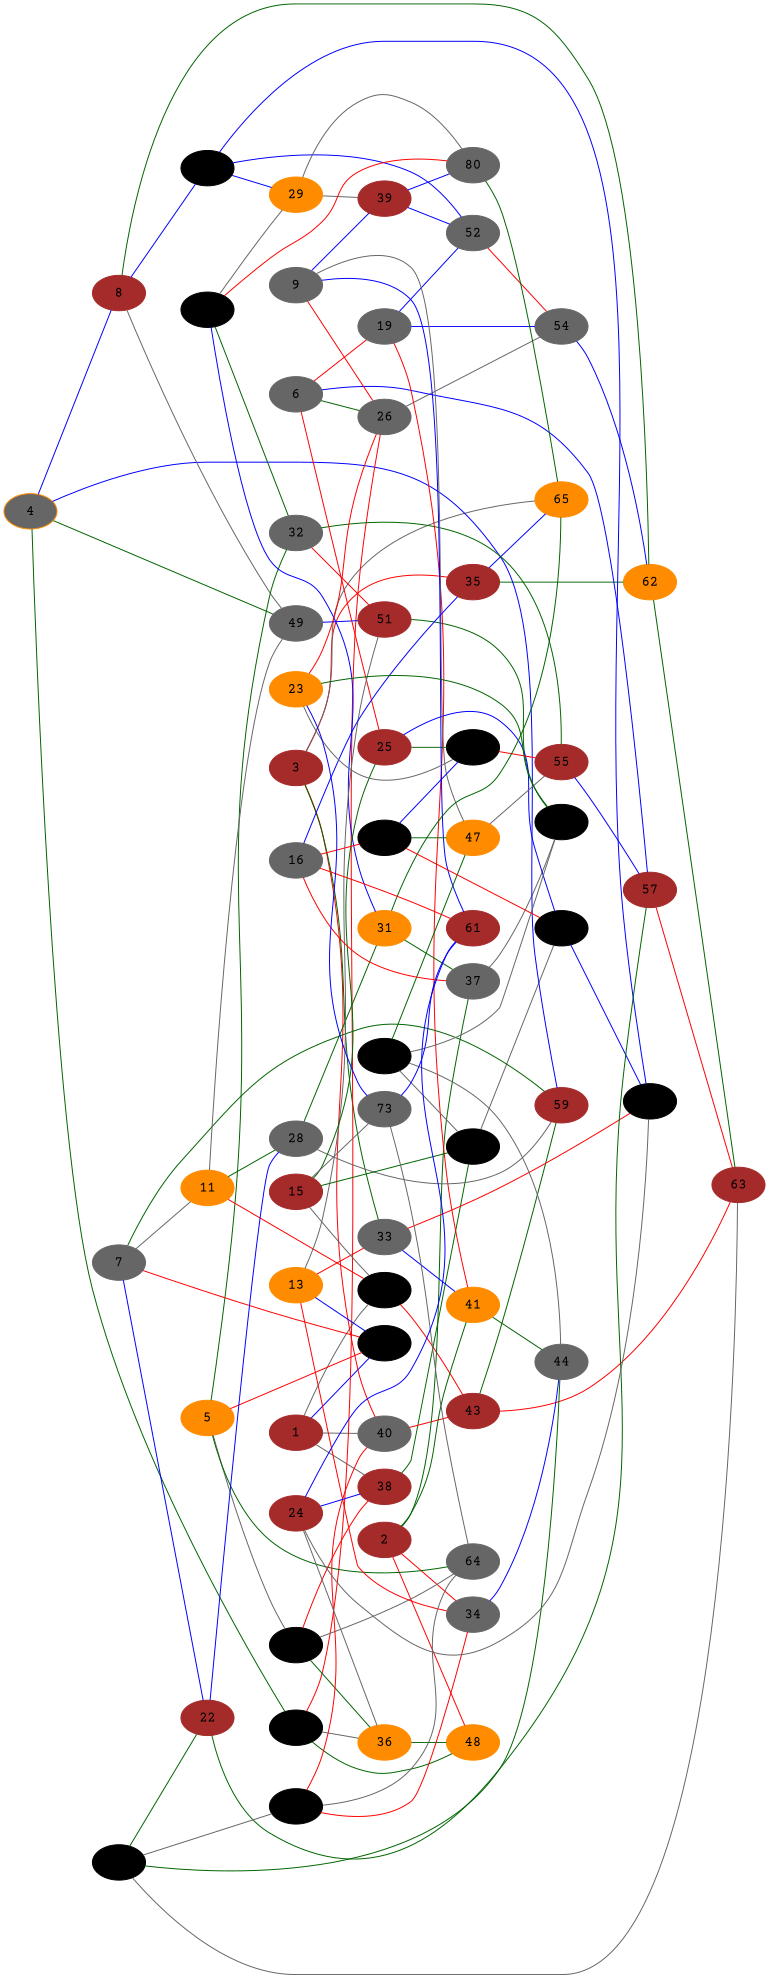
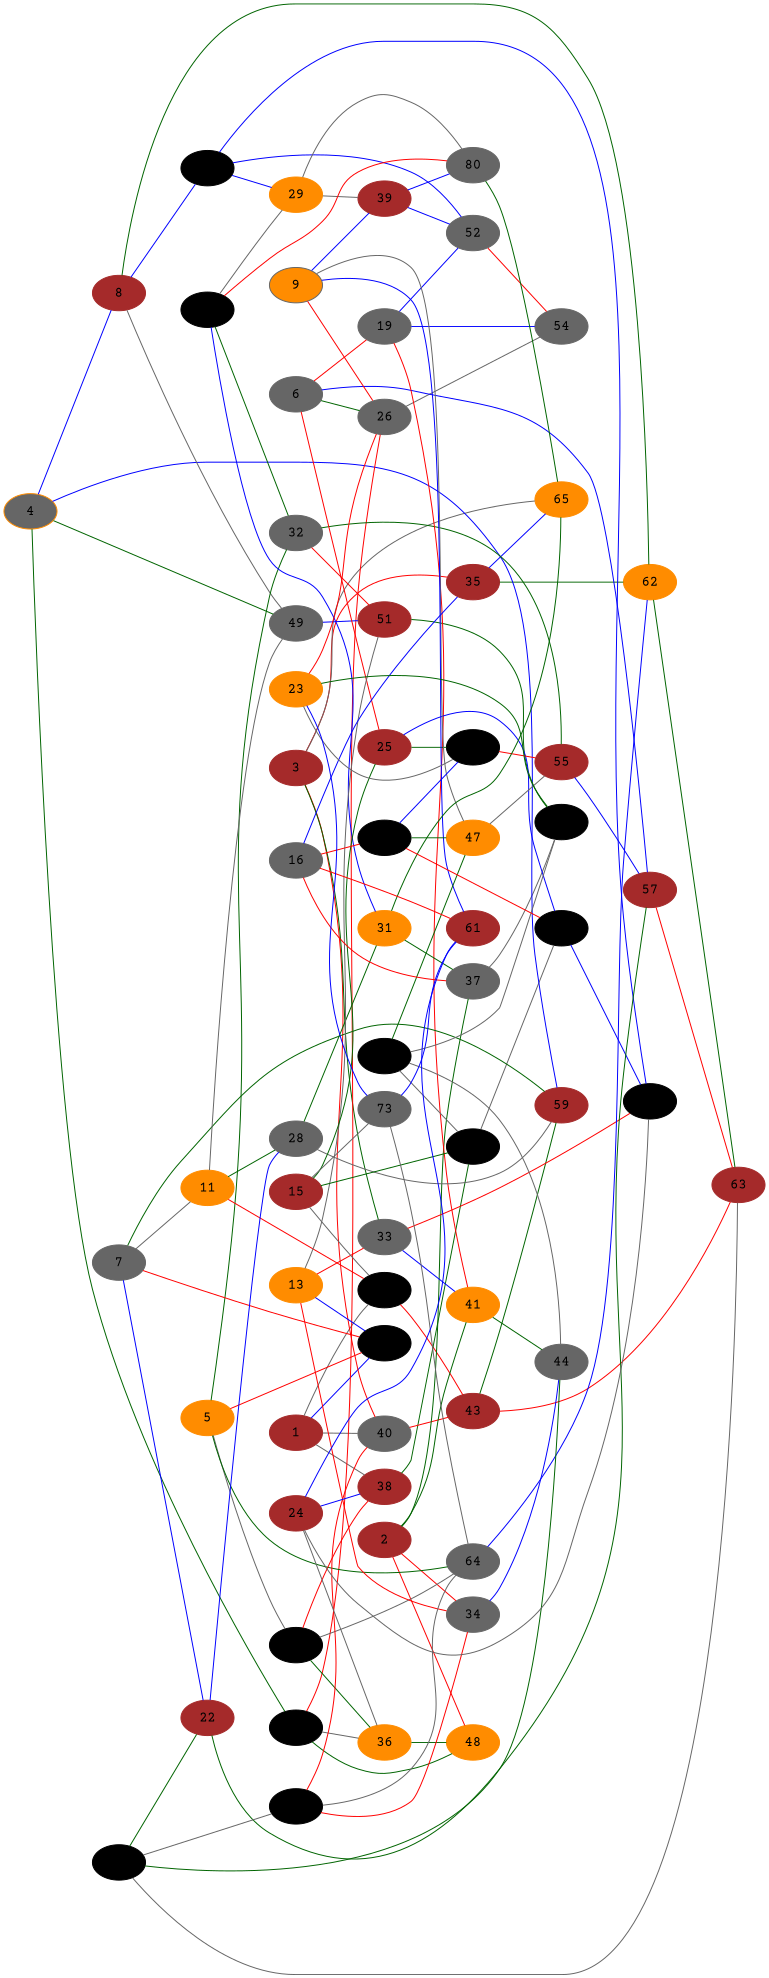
  graph {
    fontname="Courier Prime"
    rankdir=LR
    node [color=gray40 fontname="Courier Prime" style=filled]
    edge [color=darkgreen fontname="Courier Prime"]
    1 [color=brown]
    30 [color=black]
    38 [color=brown]
    40
    46 [color=black]
    43 [color=brown]
    42 [color=black]
    2 [color=brown]
    34
    37
    41 [color=darkorange]
    48 [color=darkorange]
    44
    56 [color=black]
    3 [color=brown]
    33
    35 [color=brown]
    65 [color=darkorange]
    58 [color=black]
    62 [color=darkorange]
    4 [color=darkorange fillcolor=gray40]
    8 [color=brown]
    21 [color=black]
    49
    59 [color=brown]
    17 [color=black]
    26
    36 [color=darkorange]
    51 [color=brown]
    5 [color=darkorange]
    18 [color=black]
    32
    64
    55 [color=brown]
    6
    19
    25 [color=brown]
    57 [color=brown]
    52
    54
    45 [color=black]
    50 [color=black]
    63 [color=brown]
    7
    11 [color=darkorange]
    22 [color=brown]
    28
    29 [color=darkorange]
-   9
+   9 [fillcolor=darkorange]
    39 [color=brown]
    47 [color=darkorange]
    61 [color=brown]
    n53 [label=80]
    10 [color=black]
    31 [color=darkorange]
    12 [color=black]
    13 [color=darkorange]
    14 [color=black]
    20 [color=black]
    15 [color=brown]
    n61 [label=73]
    16
    27 [color=black]
    23 [color=darkorange]
    24 [color=brown]
    1 -- 30 [color=gray40]
    1 -- 38 [color=gray40]
    1 -- 40 [color=gray40]
    1 -- 46 [color=blue]
    30 -- 43 [color=red]
    38 -- 42
    40 -- 43 [color=red]
    43 -- 59
    43 -- 63 [color=red]
    42 -- 50 [color=gray40]
    2 -- 34 [color=red]
    2 -- 37
    2 -- 41
    2 -- 48 [color=red]
    34 -- 44 [color=blue]
    37 -- 56 [color=gray40]
    41 -- 44
    3 -- 40 [color=red]
    3 -- 33
    3 -- 35 [color=red]
    3 -- 65 [color=gray40]
    33 -- 41 [color=blue]
    33 -- 58 [color=red]
    35 -- 65 [color=blue]
    35 -- 62
    62 -- 63
    4 -- 8 [color=blue]
    4 -- 21
    4 -- 49
    4 -- 59 [color=blue]
    8 -- 62
    8 -- 49 [color=gray40]
    8 -- 17 [color=blue]
    21 -- 48
    21 -- 26 [color=red]
    21 -- 36 [color=gray40]
    49 -- 51 [color=blue]
    17 -- 58 [color=blue]
    17 -- 52 [color=blue]
    17 -- 29 [color=blue]
    26 -- 54 [color=gray40]
    36 -- 48
    51 -- 56
    5 -- 46 [color=red]
    5 -- 18 [color=gray40]
    5 -- 32
    5 -- 64
    18 -- 38 [color=red]
    18 -- 36
    18 -- 64 [color=gray40]
    32 -- 51 [color=red]
    32 -- 55
    55 -- 57 [color=blue]
    6 -- 26
    6 -- 19 [color=red]
    6 -- 25 [color=red]
    6 -- 57 [color=blue]
    19 -- 41 [color=red]
    19 -- 52 [color=blue]
    19 -- 54 [color=blue]
    25 -- 45
    25 -- 50 [color=blue]
    57 -- 63 [color=red]
    52 -- 54 [color=red]
-   54 -- 62 [color=blue]
+   64 -- 62 [color=blue]
    45 -- 55 [color=red]
    50 -- 58 [color=blue]
    7 -- 46 [color=red]
    7 -- 59
    7 -- 11 [color=gray40]
    7 -- 22 [color=blue]
    11 -- 30 [color=red]
    11 -- 49 [color=gray40]
    11 -- 28
    22 -- 57
    22 -- 28 [color=blue]
    28 -- 59 [color=gray40]
    28 -- 31
    29 -- 39 [color=gray40]
    29 -- n53 [color=gray40]
    9 -- 26 [color=red]
    9 -- 39 [color=blue]
    9 -- 47 [color=gray40]
    9 -- 61 [color=blue]
    39 -- 52 [color=blue]
    39 -- n53 [color=blue]
    47 -- 55 [color=gray40]
    n53 -- 65
    10 -- 42 [color=gray40]
    10 -- 44 [color=gray40]
    10 -- 56 [color=gray40]
    10 -- 47
    31 -- 37
    31 -- 65
    12 -- 32
    12 -- 29 [color=gray40]
    12 -- n53 [color=red]
    12 -- 31 [color=blue]
    13 -- 46 [color=blue]
    13 -- 34 [color=red]
    13 -- 33 [color=red]
    13 -- 51 [color=gray40]
    14 -- 44
    14 -- 63 [color=gray40]
    14 -- 22
    14 -- 20 [color=gray40]
    20 -- 40 [color=red]
    20 -- 34 [color=red]
    20 -- 64 [color=gray40]
    15 -- 30 [color=gray40]
    15 -- 42
    15 -- 25
    15 -- n61 [color=gray40]
    n61 -- 64 [color=gray40]
    n61 -- 61 [color=blue]
    16 -- 37 [color=red]
    16 -- 35 [color=blue]
    16 -- 61 [color=red]
    16 -- 27 [color=red]
    27 -- 45 [color=blue]
    27 -- 50 [color=red]
    27 -- 47
    23 -- 56
    23 -- 26 [color=red]
    23 -- 45 [color=gray40]
    23 -- n61 [color=blue]
    24 -- 38 [color=blue]
    24 -- 58 [color=gray40]
    24 -- 36 [color=gray40]
    24 -- 61 [color=blue]
  }
